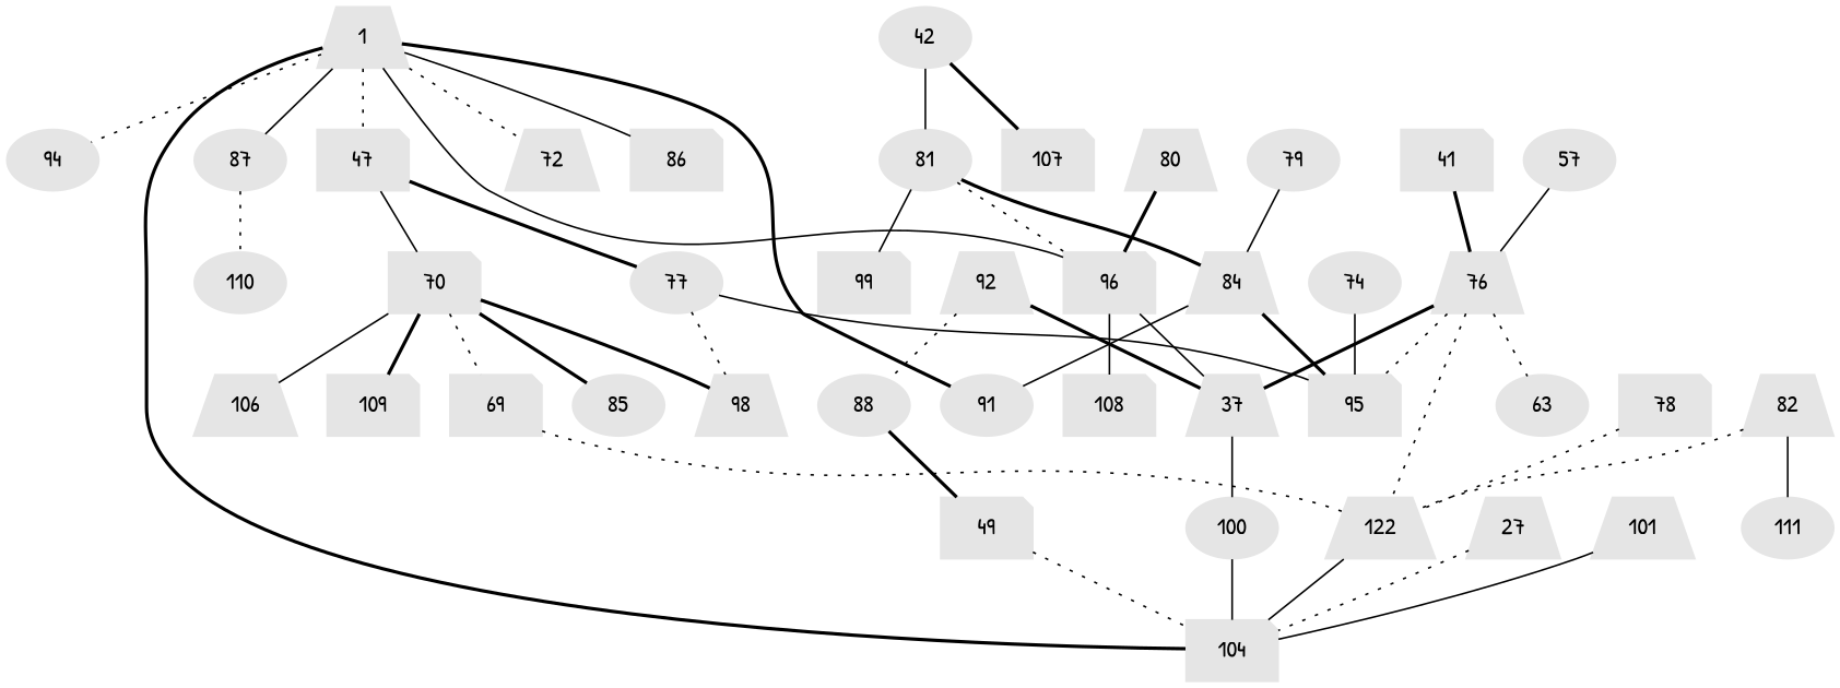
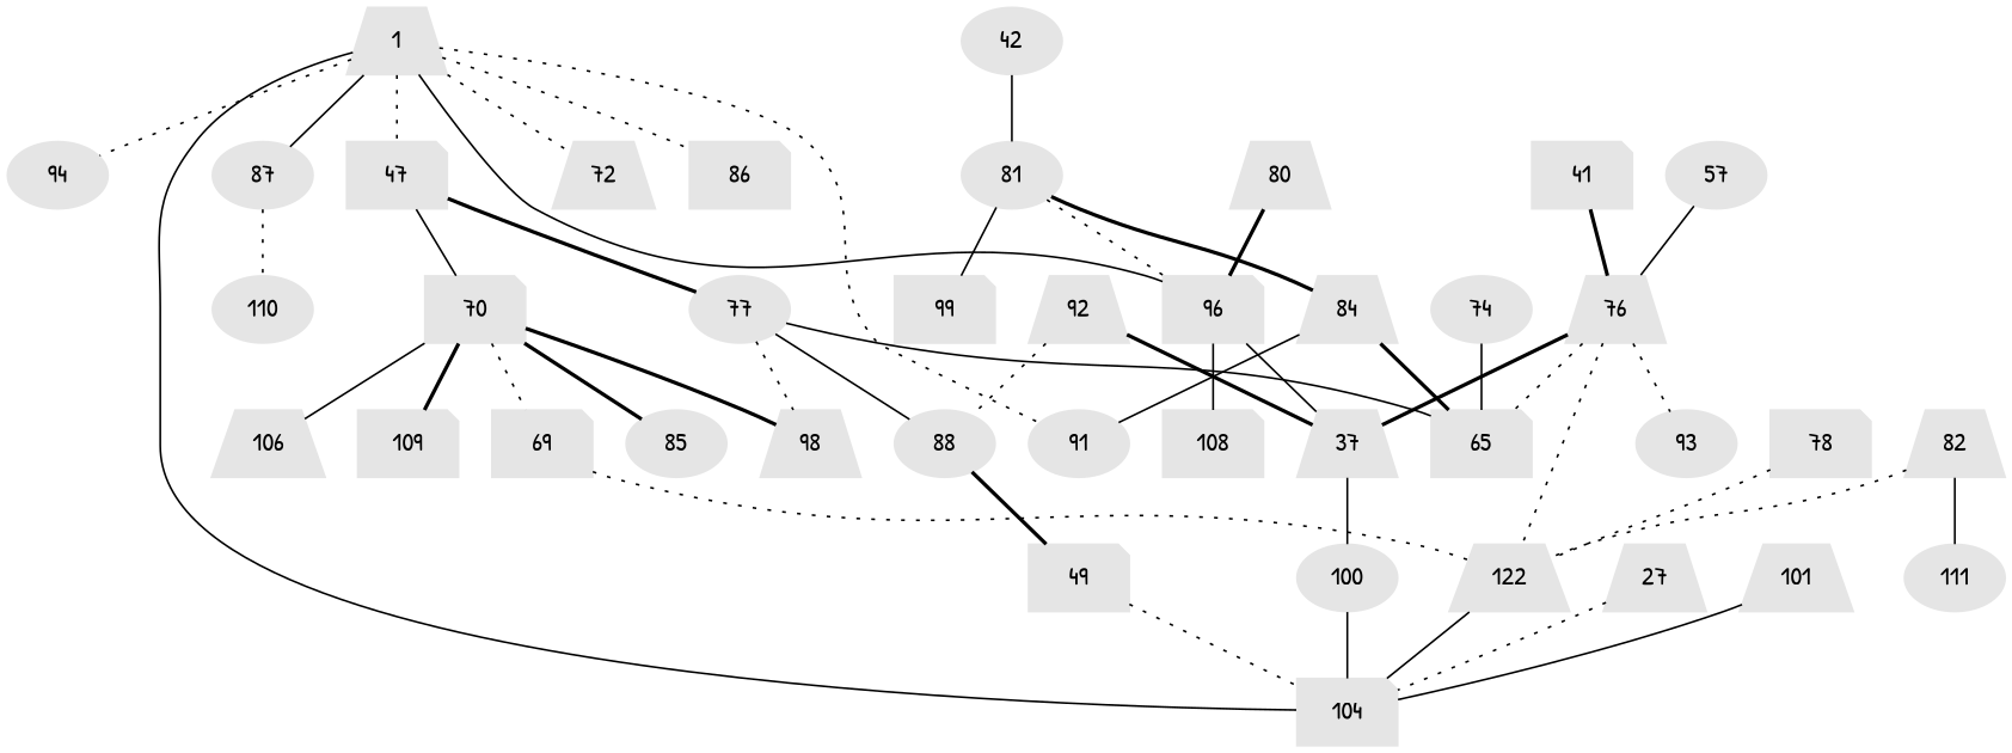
  graph {
    fontname="Patrick Hand"
    node [color=gray90 fontname="Patrick Hand" shape=ellipse style=filled]
    edge [fontname="Patrick Hand" style=solid]
    47 [shape=note super="+7"]
    70 [shape=note super="+16+21"]
    n3 [label=77 super="+48+65"]
    1 [shape=trapezium]
    72 [shape=trapezium]
    86 [shape=note super="+34"]
    91 [super="+54"]
    94 [super="+45+57"]
    96 [shape=note super="+9+43"]
    104 [shape=note super="+35+61+73+103"]
    87 [super="+60"]
    n12 [label=37 shape=trapezium super="+67"]
    108 [shape=note]
    n14 [label=27 shape=trapezium]
    76 [shape=trapezium super="+52+62"]
    n16 [label=122 shape=trapezium super="+66"]
-   95 [shape=note super="+51"]
-   93 [label=63]
+   95 [shape=note super="+51" label=65]
+   93
    n19 [label=41 shape=note]
    42 [super="+41"]
    81 [super="+33+18"]
-   107 [shape=note super="+59"]
    84 [shape=trapezium super="+22+20+53"]
    99 [shape=note]
    69 [shape=note]
    85
    98 [shape=trapezium super="+77"]
    106 [shape=trapezium]
    109 [shape=note]
    88 [super="+64"]
    110
    n32 [label=57]
    74
    n34 [label=49 shape=note]
    100 [super="+68"]
    78 [shape=note super="+71"]
-   79
    80 [shape=trapezium]
    82 [shape=trapezium]
    111
    92 [shape=trapezium]
    101 [shape=trapezium]
    47 -- 70 [weight=2]
    47 -- n3 [style=bold]
    70 -- 69 [style=dotted weight=2]
    70 -- 85 [style=bold]
    70 -- 98 [style=bold]
    70 -- 106
    70 -- 109 [style=bold]
    n3 -- 95
    n3 -- 98 [style=dotted]
+   n3 -- 88 [weight=2]
    1 -- 47 [style=dotted weight=2]
    1 -- 72 [style=dotted]
-   1 -- 86
-   1 -- 91 [style=bold]
+   1 -- 86 [style=dotted]
+   1 -- 91 [style=dotted]
    1 -- 94 [style=dotted]
    1 -- 96
-   1 -- 104 [style=bold weight=2]
+   1 -- 104 [weight=2]
    1 -- 87
    96 -- n12
    96 -- 108
    87 -- 110 [style=dotted]
    n12 -- 100
    n14 -- 104 [style=dotted]
    76 -- n12 [style=bold]
    76 -- n16 [style=dotted weight=2]
    76 -- 95 [style=dotted weight=2]
    76 -- 93 [style=dotted]
    n16 -- 104
    n19 -- 76 [style=bold]
    42 -- 81 [weight=2]
-   42 -- 107 [style=bold]
    81 -- 96 [style=dotted weight=2]
    81 -- 84 [style=bold]
    81 -- 99
    84 -- 91
    84 -- 95 [style=bold]
    69 -- n16 [style=dotted]
    88 -- n34 [style=bold]
    n32 -- 76
    74 -- 95
    n34 -- 104 [style=dotted]
    100 -- 104 [weight=2]
    78 -- n16 [style=dotted]
-   79 -- 84
    80 -- 96 [style=bold]
    82 -- n16 [style=dotted]
    82 -- 111
    92 -- n12 [style=bold]
    92 -- 88 [style=dotted weight=2]
    101 -- 104
  }
